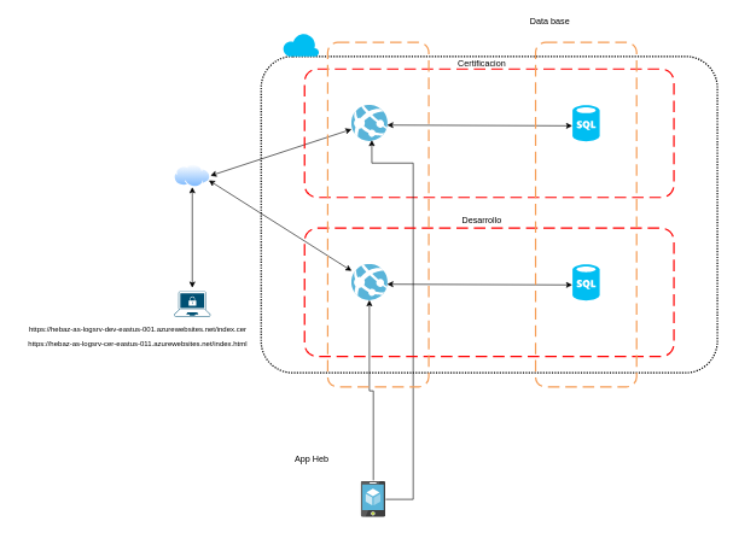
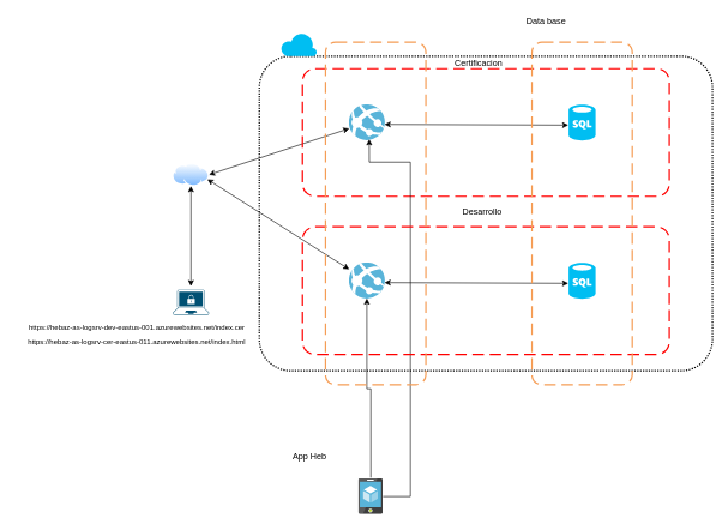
  <mxCell id="0" />
  <mxCell id="1" parent="0" />
  <mxCell id="2" value="" style="rounded=1;arcSize=10;dashed=1;fillColor=none;gradientColor=none;dashPattern=1 1;strokeWidth=2;" vertex="1" parent="1"><mxGeometry x="360" y="77.5" width="630" height="437.5" as="geometry" /></mxCell>
  <mxCell id="3" value="" style="aspect=fixed;perimeter=ellipsePerimeter;html=1;align=center;shadow=0;dashed=0;spacingTop=3;image;image=img/lib/active_directory/internet_cloud.svg;" vertex="1" parent="1"><mxGeometry x="240" y="226.75" width="50" height="31.5" as="geometry" /></mxCell>
  <mxCell id="4" value="" style="endArrow=classic;startArrow=classic;html=1;exitX=1;exitY=0.5;exitDx=0;exitDy=0;" edge="1" parent="1" source="3" target="6"><mxGeometry width="50" height="50" relative="1" as="geometry"><mxPoint x="450" y="307.5" as="sourcePoint" /><mxPoint x="419" y="282.98" as="targetPoint" /></mxGeometry></mxCell>
  <mxCell id="5" value="" style="rounded=1;arcSize=10;dashed=1;strokeColor=#ff0000;fillColor=none;gradientColor=none;dashPattern=8 4;strokeWidth=2;" vertex="1" parent="1"><mxGeometry x="420" y="95" width="510" height="177.5" as="geometry" /></mxCell>
  <mxCell id="6" value="" style="sketch=0;aspect=fixed;html=1;points=[];align=center;image;fontSize=12;image=img/lib/mscae/App_Services.svg;" vertex="1" parent="1"><mxGeometry x="485" y="145" width="50" height="50" as="geometry" /></mxCell>
  <mxCell id="7" value="" style="points=[[0.13,0.02,0],[0.5,0,0],[0.87,0.02,0],[0.885,0.4,0],[0.985,0.985,0],[0.5,1,0],[0.015,0.985,0],[0.115,0.4,0]];verticalLabelPosition=bottom;sketch=0;html=1;verticalAlign=top;aspect=fixed;align=center;pointerEvents=1;shape=mxgraph.cisco19.secure_endpoints;fillColor=#005073;strokeColor=none;" vertex="1" parent="1"><mxGeometry x="240" y="402.5" width="50" height="35" as="geometry" /></mxCell>
  <mxCell id="8" value="&lt;span style=&quot;color: rgb(0 , 0 , 0) ; font-style: normal ; font-weight: 400 ; letter-spacing: normal ; text-indent: 0px ; text-transform: none ; word-spacing: 0px ; background-color: rgb(255 , 255 , 255) ; display: inline ; float: none&quot;&gt;&lt;font style=&quot;font-size: 10px&quot;&gt;https://hebaz-as-logsrv-dev-eastus-001.azurewebsites.net/index.cer&lt;/font&gt;&lt;/span&gt;" style="text;html=1;strokeColor=none;fillColor=none;align=center;verticalAlign=middle;whiteSpace=wrap;rounded=0;" vertex="1" parent="1"><mxGeometry x="20" y="445" width="340" height="20" as="geometry" /></mxCell>
  <mxCell id="9" value="" style="endArrow=classic;startArrow=classic;html=1;entryX=0.5;entryY=1;entryDx=0;entryDy=0;" edge="1" parent="1" target="3"><mxGeometry width="50" height="50" relative="1" as="geometry"><mxPoint x="265" y="397.5" as="sourcePoint" /><mxPoint x="210" y="427.5" as="targetPoint" /></mxGeometry></mxCell>
  <mxCell id="10" value="" style="verticalLabelPosition=bottom;html=1;verticalAlign=top;align=center;strokeColor=none;fillColor=#00BEF2;shape=mxgraph.azure.cloud;" vertex="1" parent="1"><mxGeometry x="390" y="45" width="50" height="32.5" as="geometry" /></mxCell>
  <mxCell id="11" value="Data base" style="text;html=1;strokeColor=none;fillColor=none;align=center;verticalAlign=middle;whiteSpace=wrap;rounded=0;" vertex="1" parent="1"><mxGeometry x="719" y="20" width="80" height="20" as="geometry" /></mxCell>
  <mxCell id="12" value="" style="verticalLabelPosition=bottom;html=1;verticalAlign=top;align=center;strokeColor=none;fillColor=#00BEF2;shape=mxgraph.azure.sql_database;" vertex="1" parent="1"><mxGeometry x="790" y="145" width="37.5" height="50" as="geometry" /></mxCell>
  <mxCell id="13" value="" style="endArrow=classic;startArrow=classic;html=1;entryX=-0.009;entryY=0.57;entryDx=0;entryDy=0;entryPerimeter=0;exitX=0.98;exitY=0.55;exitDx=0;exitDy=0;exitPerimeter=0;" edge="1" parent="1" source="6" target="12"><mxGeometry width="50" height="50" relative="1" as="geometry"><mxPoint x="680" y="385" as="sourcePoint" /><mxPoint x="730" y="335" as="targetPoint" /></mxGeometry></mxCell>
  <mxCell id="14" style="edgeStyle=orthogonalEdgeStyle;rounded=0;orthogonalLoop=1;jettySize=auto;html=1;exitX=0.5;exitY=-0.026;exitDx=0;exitDy=0;exitPerimeter=0;entryX=0.49;entryY=0.988;entryDx=0;entryDy=0;entryPerimeter=0;" edge="1" parent="1" source="16" target="20"><mxGeometry relative="1" as="geometry"><mxPoint x="507" y="585" as="sourcePoint" /><Array as="points" /></mxGeometry></mxCell>
  <mxCell id="15" style="edgeStyle=orthogonalEdgeStyle;rounded=0;orthogonalLoop=1;jettySize=auto;html=1;entryX=0.557;entryY=0.963;entryDx=0;entryDy=0;entryPerimeter=0;" edge="1" parent="1" source="16" target="6"><mxGeometry relative="1" as="geometry"><Array as="points"><mxPoint x="570" y="690" /><mxPoint x="570" y="225" /><mxPoint x="513" y="225" /></Array></mxGeometry></mxCell>
  <mxCell id="16" value="" style="sketch=0;aspect=fixed;html=1;points=[];align=center;image;fontSize=12;image=img/lib/mscae/App_Service_Mobile_App.svg;" vertex="1" parent="1"><mxGeometry x="498" y="665" width="34" height="50" as="geometry" /></mxCell>
  <mxCell id="17" value="App Heb" style="text;html=1;strokeColor=none;fillColor=none;align=center;verticalAlign=middle;whiteSpace=wrap;rounded=0;" vertex="1" parent="1"><mxGeometry x="400" y="625" width="60" height="20" as="geometry" /></mxCell>
  <mxCell id="18" value="" style="endArrow=classic;startArrow=classic;html=1;exitX=1;exitY=0.75;exitDx=0;exitDy=0;" edge="1" parent="1" target="20" source="3"><mxGeometry width="50" height="50" relative="1" as="geometry"><mxPoint x="290" y="456.25" as="sourcePoint" /><mxPoint x="419" y="496.73" as="targetPoint" /></mxGeometry></mxCell>
  <mxCell id="19" value="" style="rounded=1;arcSize=10;dashed=1;strokeColor=#ff0000;fillColor=none;gradientColor=none;dashPattern=8 4;strokeWidth=2;" vertex="1" parent="1"><mxGeometry x="420" y="315" width="510" height="177.5" as="geometry" /></mxCell>
  <mxCell id="20" value="" style="sketch=0;aspect=fixed;html=1;points=[];align=center;image;fontSize=12;image=img/lib/mscae/App_Services.svg;" vertex="1" parent="1"><mxGeometry x="485" y="365" width="50" height="50" as="geometry" /></mxCell>
  <mxCell id="21" value="" style="verticalLabelPosition=bottom;html=1;verticalAlign=top;align=center;strokeColor=none;fillColor=#00BEF2;shape=mxgraph.azure.sql_database;" vertex="1" parent="1"><mxGeometry x="790" y="365" width="37.5" height="50" as="geometry" /></mxCell>
  <mxCell id="22" value="" style="endArrow=classic;startArrow=classic;html=1;entryX=-0.009;entryY=0.57;entryDx=0;entryDy=0;entryPerimeter=0;exitX=0.98;exitY=0.55;exitDx=0;exitDy=0;exitPerimeter=0;" edge="1" parent="1" source="20" target="21"><mxGeometry width="50" height="50" relative="1" as="geometry"><mxPoint x="680" y="598.75" as="sourcePoint" /><mxPoint x="730" y="548.75" as="targetPoint" /></mxGeometry></mxCell>
  <mxCell id="23" value="" style="rounded=1;arcSize=10;dashed=1;strokeColor=#F59D56;fillColor=none;gradientColor=none;dashPattern=8 4;strokeWidth=2;" vertex="1" parent="1"><mxGeometry x="739" y="58.13" width="139.5" height="476.25" as="geometry" /></mxCell>
  <mxCell id="24" value="" style="rounded=1;arcSize=10;dashed=1;strokeColor=#F59D56;fillColor=none;gradientColor=none;dashPattern=8 4;strokeWidth=2;" vertex="1" parent="1"><mxGeometry x="452" y="58.13" width="139.5" height="476.25" as="geometry" /></mxCell>
  <mxCell id="25" value="Certificacion" style="text;html=1;strokeColor=none;fillColor=none;align=center;verticalAlign=middle;whiteSpace=wrap;rounded=0;" vertex="1" parent="1"><mxGeometry x="630" y="77.5" width="70" height="20" as="geometry" /></mxCell>
- <mxCell id="26" value="Desarrollo" style="text;html=1;strokeColor=none;fillColor=none;align=center;verticalAlign=middle;whiteSpace=wrap;rounded=0;" vertex="1" parent="1"><mxGeometry x="635" y="295" width="60" height="20" as="geometry" /></mxCell>
+ <mxCell id="26" value="Desarrollo" style="text;html=1;strokeColor=none;fillColor=none;align=center;verticalAlign=middle;whiteSpace=wrap;rounded=0;" vertex="1" parent="1"><mxGeometry x="640" y="285" width="60" height="20" as="geometry" /></mxCell>
  <mxCell id="27" value="&lt;span style=&quot;color: rgb(0 , 0 , 0) ; font-style: normal ; font-weight: 400 ; letter-spacing: normal ; text-indent: 0px ; text-transform: none ; word-spacing: 0px ; background-color: rgb(255 , 255 , 255) ; display: inline ; float: none&quot;&gt;&lt;font style=&quot;font-size: 10px&quot;&gt;https://hebaz-as-logsrv-cer-eastus-011.azurewebsites.net/index.html&lt;/font&gt;&lt;/span&gt;" style="text;html=1;strokeColor=none;fillColor=none;align=center;verticalAlign=middle;whiteSpace=wrap;rounded=0;" vertex="1" parent="1"><mxGeometry x="20" y="465" width="340" height="20" as="geometry" /></mxCell>
